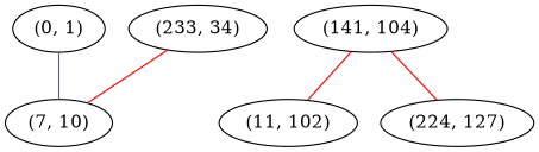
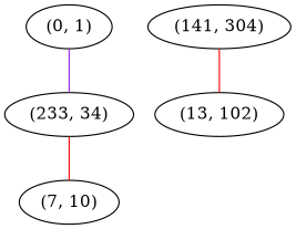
  graph {
    edge [color=red weight=1]
    n1 [label="(0, 1)"]
    "(7, 10)"
-   "(141, 104)"
-   "(13, 102)" [label="(11, 102)"]
-   "(224, 127)"
+   "(141, 104)" [label="(141, 304)"]
+   "(13, 102)"
    "(233, 34)"
-   n1 -- "(7, 10)" [color=purple weight=4]
+   n1 -- "(233, 34)" [color=purple weight=4]
    "(141, 104)" -- "(13, 102)"
-   "(141, 104)" -- "(224, 127)"
    "(233, 34)" -- "(7, 10)"
  }
